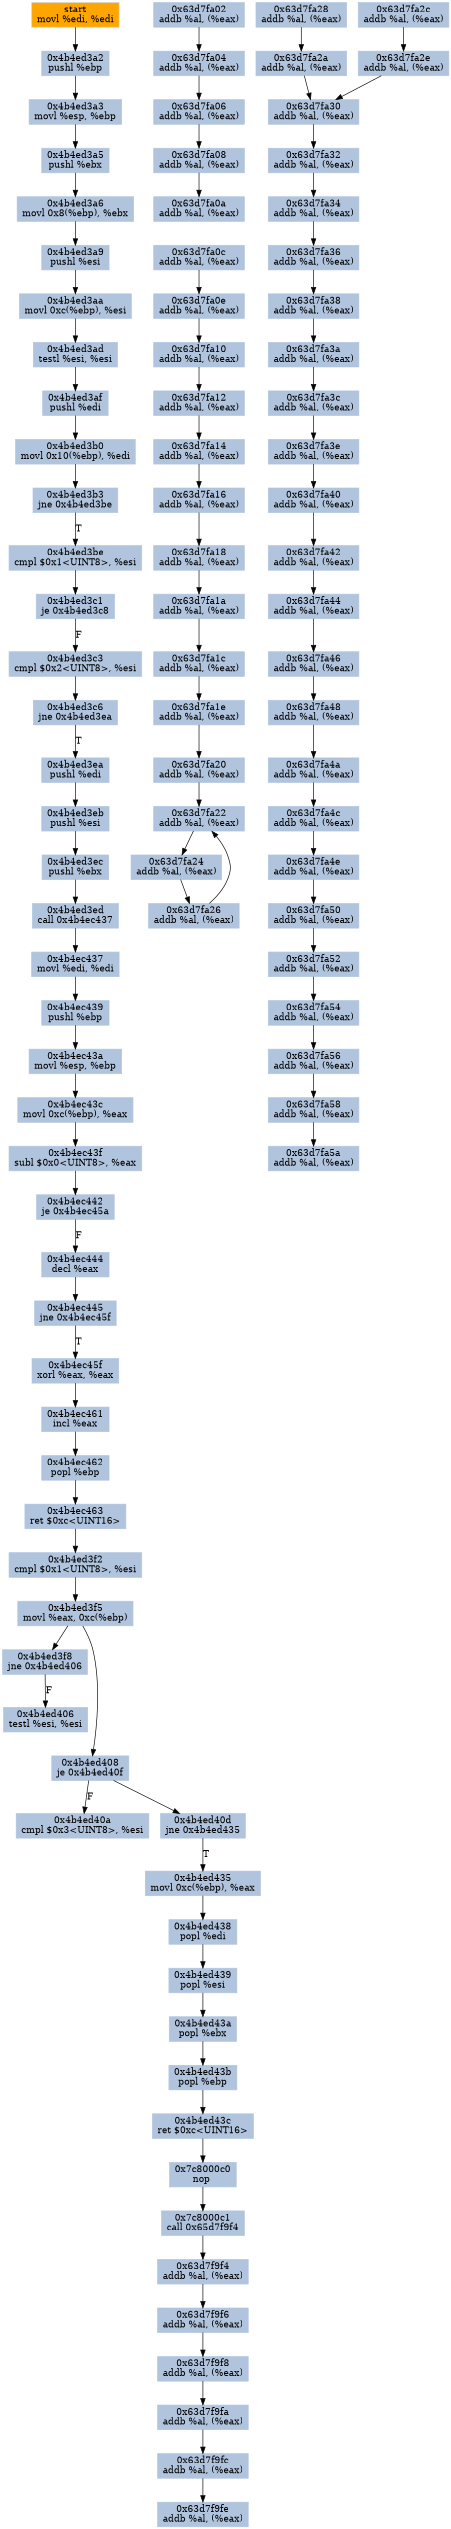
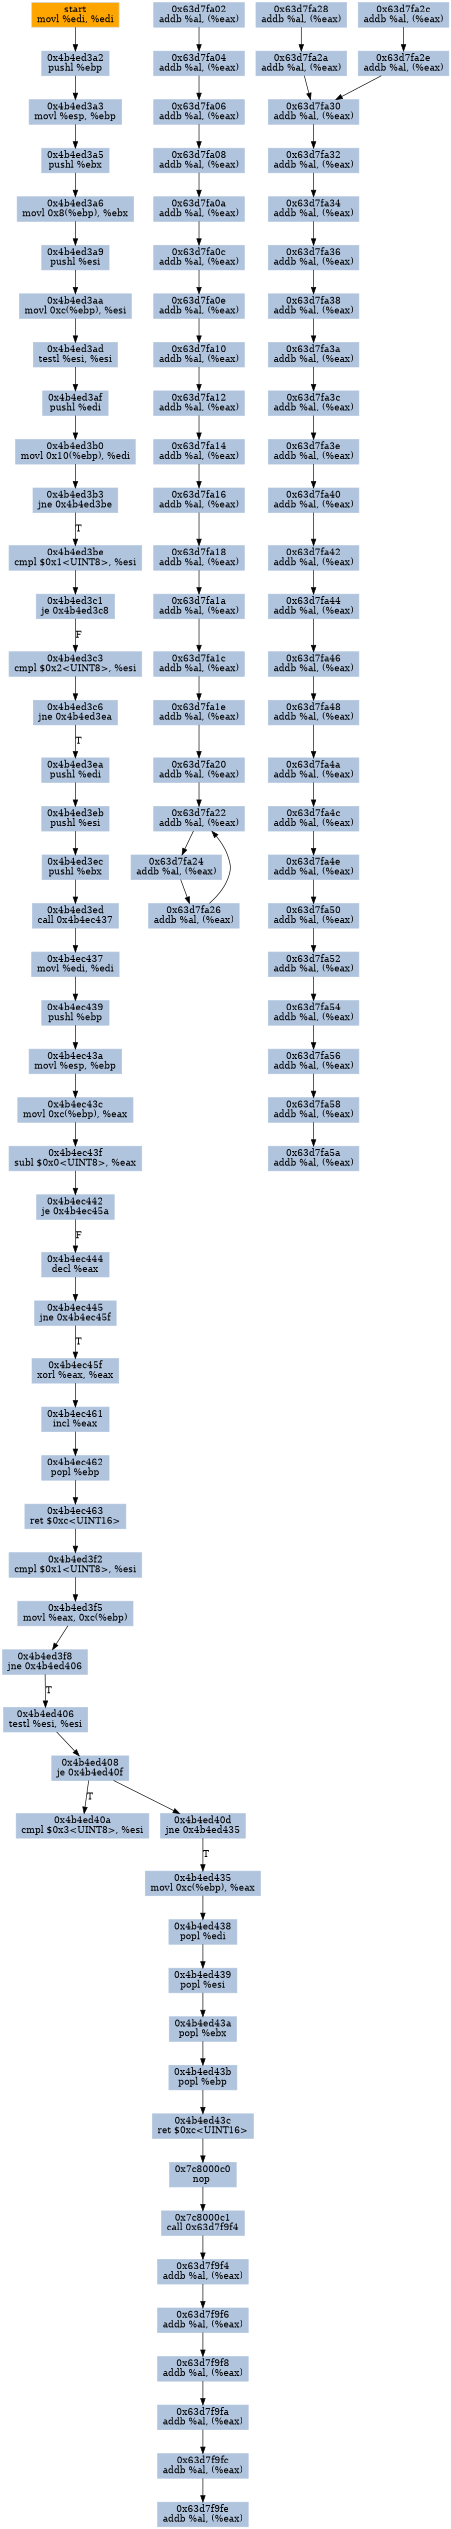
  digraph {
    node [color=lightsteelblue fillcolor=lightsteelblue shape=rectangle style=filled]
    edge [color="#000000"]
    n1 [color=lightgrey fillcolor=orange label="start\nmovl %edi, %edi"]
    n2 [label="0x4b4ed3a2\npushl %ebp"]
    n3 [label="0x4b4ed3a3\nmovl %esp, %ebp"]
    n4 [label="0x4b4ed3a5\npushl %ebx"]
    n5 [label="0x4b4ed3a6\nmovl 0x8(%ebp), %ebx"]
    n6 [label="0x4b4ed3a9\npushl %esi"]
    n7 [label="0x4b4ed3aa\nmovl 0xc(%ebp), %esi"]
    n8 [label="0x4b4ed3ad\ntestl %esi, %esi"]
    n9 [label="0x4b4ed3af\npushl %edi"]
    n10 [label="0x4b4ed3b0\nmovl 0x10(%ebp), %edi"]
    n11 [label="0x4b4ed3b3\njne 0x4b4ed3be"]
    n12 [label="0x4b4ed3be\ncmpl $0x1<UINT8>, %esi"]
    n13 [label="0x4b4ed3c1\nje 0x4b4ed3c8"]
    n14 [label="0x4b4ed3c3\ncmpl $0x2<UINT8>, %esi"]
    n15 [label="0x4b4ed3c6\njne 0x4b4ed3ea"]
    n16 [label="0x4b4ed3ea\npushl %edi"]
    n17 [label="0x4b4ed3eb\npushl %esi"]
    n18 [label="0x4b4ed3ec\npushl %ebx"]
    n19 [label="0x4b4ed3ed\ncall 0x4b4ec437"]
    n20 [label="0x4b4ec437\nmovl %edi, %edi"]
    n21 [label="0x4b4ec439\npushl %ebp"]
    n22 [label="0x4b4ec43a\nmovl %esp, %ebp"]
    n23 [label="0x4b4ec43c\nmovl 0xc(%ebp), %eax"]
    n24 [label="0x4b4ec43f\nsubl $0x0<UINT8>, %eax"]
    n25 [label="0x4b4ec442\nje 0x4b4ec45a"]
    n26 [label="0x4b4ec444\ndecl %eax"]
    n27 [label="0x4b4ec445\njne 0x4b4ec45f"]
    n28 [label="0x4b4ec45f\nxorl %eax, %eax"]
    n29 [label="0x4b4ec461\nincl %eax"]
    n30 [label="0x4b4ec462\npopl %ebp"]
    n31 [label="0x4b4ec463\nret $0xc<UINT16>"]
    n32 [label="0x4b4ed3f2\ncmpl $0x1<UINT8>, %esi"]
    n33 [label="0x4b4ed3f5\nmovl %eax, 0xc(%ebp)"]
    n34 [label="0x4b4ed3f8\njne 0x4b4ed406"]
    n35 [label="0x4b4ed406\ntestl %esi, %esi"]
    n36 [label="0x4b4ed408\nje 0x4b4ed40f"]
    n37 [label="0x4b4ed40a\ncmpl $0x3<UINT8>, %esi"]
    n38 [label="0x4b4ed40d\njne 0x4b4ed435"]
    n39 [label="0x4b4ed435\nmovl 0xc(%ebp), %eax"]
    n40 [label="0x4b4ed438\npopl %edi"]
    n41 [label="0x4b4ed439\npopl %esi"]
    n42 [label="0x4b4ed43a\npopl %ebx"]
    n43 [label="0x4b4ed43b\npopl %ebp"]
    n44 [label="0x4b4ed43c\nret $0xc<UINT16>"]
    n45 [label="0x7c8000c0\nnop "]
-   n46 [label="0x7c8000c1\ncall 0x65d7f9f4"]
+   n46 [label="0x7c8000c1\ncall 0x63d7f9f4"]
    n47 [label="0x63d7f9f4\naddb %al, (%eax)"]
    n48 [label="0x63d7f9f6\naddb %al, (%eax)"]
    n49 [label="0x63d7f9f8\naddb %al, (%eax)"]
    n50 [label="0x63d7f9fa\naddb %al, (%eax)"]
    n51 [label="0x63d7f9fc\naddb %al, (%eax)"]
    n52 [label="0x63d7f9fe\naddb %al, (%eax)"]
    n53 [label="0x63d7fa02\naddb %al, (%eax)"]
    n54 [label="0x63d7fa04\naddb %al, (%eax)"]
    n55 [label="0x63d7fa06\naddb %al, (%eax)"]
    n56 [label="0x63d7fa08\naddb %al, (%eax)"]
    n57 [label="0x63d7fa0a\naddb %al, (%eax)"]
    n58 [label="0x63d7fa0c\naddb %al, (%eax)"]
    n59 [label="0x63d7fa0e\naddb %al, (%eax)"]
    n60 [label="0x63d7fa10\naddb %al, (%eax)"]
    n61 [label="0x63d7fa12\naddb %al, (%eax)"]
    n62 [label="0x63d7fa14\naddb %al, (%eax)"]
    n63 [label="0x63d7fa16\naddb %al, (%eax)"]
    n64 [label="0x63d7fa18\naddb %al, (%eax)"]
    n65 [label="0x63d7fa1a\naddb %al, (%eax)"]
    n66 [label="0x63d7fa1c\naddb %al, (%eax)"]
    n67 [label="0x63d7fa1e\naddb %al, (%eax)"]
    n68 [label="0x63d7fa20\naddb %al, (%eax)"]
    n69 [label="0x63d7fa22\naddb %al, (%eax)"]
    n70 [label="0x63d7fa24\naddb %al, (%eax)"]
    n71 [label="0x63d7fa26\naddb %al, (%eax)"]
    n72 [label="0x63d7fa28\naddb %al, (%eax)"]
    n73 [label="0x63d7fa2a\naddb %al, (%eax)"]
    n74 [label="0x63d7fa30\naddb %al, (%eax)"]
    n75 [label="0x63d7fa2c\naddb %al, (%eax)"]
    n76 [label="0x63d7fa2e\naddb %al, (%eax)"]
    n77 [label="0x63d7fa32\naddb %al, (%eax)"]
    n78 [label="0x63d7fa34\naddb %al, (%eax)"]
    n79 [label="0x63d7fa36\naddb %al, (%eax)"]
    n80 [label="0x63d7fa38\naddb %al, (%eax)"]
    n81 [label="0x63d7fa3a\naddb %al, (%eax)"]
    n82 [label="0x63d7fa3c\naddb %al, (%eax)"]
    n83 [label="0x63d7fa3e\naddb %al, (%eax)"]
    n84 [label="0x63d7fa40\naddb %al, (%eax)"]
    n85 [label="0x63d7fa42\naddb %al, (%eax)"]
    n86 [label="0x63d7fa44\naddb %al, (%eax)"]
    n87 [label="0x63d7fa46\naddb %al, (%eax)"]
    n88 [label="0x63d7fa48\naddb %al, (%eax)"]
    n89 [label="0x63d7fa4a\naddb %al, (%eax)"]
    n90 [label="0x63d7fa4c\naddb %al, (%eax)"]
    n91 [label="0x63d7fa4e\naddb %al, (%eax)"]
    n92 [label="0x63d7fa50\naddb %al, (%eax)"]
    n93 [label="0x63d7fa52\naddb %al, (%eax)"]
    n94 [label="0x63d7fa54\naddb %al, (%eax)"]
    n95 [label="0x63d7fa56\naddb %al, (%eax)"]
    n96 [label="0x63d7fa58\naddb %al, (%eax)"]
    n97 [label="0x63d7fa5a\naddb %al, (%eax)"]
    n1 -> n2
    n2 -> n3
    n3 -> n4
    n4 -> n5
    n5 -> n6
    n6 -> n7
    n7 -> n8
    n8 -> n9
    n9 -> n10
    n10 -> n11
    n11 -> n12 [label=T]
    n12 -> n13
    n13 -> n14 [label=F]
    n14 -> n15
    n15 -> n16 [label=T]
    n16 -> n17
    n17 -> n18
    n18 -> n19
    n19 -> n20
    n20 -> n21
    n21 -> n22
    n22 -> n23
    n23 -> n24
    n24 -> n25
    n25 -> n26 [label=F]
    n26 -> n27
    n27 -> n28 [label=T]
    n28 -> n29
    n29 -> n30
    n30 -> n31
    n31 -> n32
    n32 -> n33
    n33 -> n34
-   n34 -> n35 [label=F]
-   n33 -> n36
-   n36 -> n37 [label=F]
+   n34 -> n35 [label=T]
+   n35 -> n36
+   n36 -> n37 [label=T]
    n36 -> n38
    n38 -> n39 [label=T]
    n39 -> n40
    n40 -> n41
    n41 -> n42
    n42 -> n43
    n43 -> n44
    n44 -> n45
    n45 -> n46
    n46 -> n47
    n47 -> n48
    n48 -> n49
    n49 -> n50
    n50 -> n51
    n51 -> n52
    n53 -> n54
    n54 -> n55
    n55 -> n56
    n56 -> n57
+   n57 -> n58
    n58 -> n59
    n59 -> n60
    n60 -> n61
    n61 -> n62
    n62 -> n63
    n63 -> n64
    n64 -> n65
    n65 -> n66
    n66 -> n67
    n67 -> n68
    n68 -> n69
    n69 -> n70
    n70 -> n71
    n71 -> n69
    n72 -> n73
    n73 -> n74
    n74 -> n77
    n75 -> n76
    n76 -> n74
    n77 -> n78
    n78 -> n79
    n79 -> n80
    n80 -> n81
    n81 -> n82
    n82 -> n83
    n83 -> n84
    n84 -> n85
    n85 -> n86
    n86 -> n87
    n87 -> n88
    n88 -> n89
    n89 -> n90
    n90 -> n91
    n91 -> n92
    n92 -> n93
    n93 -> n94
    n94 -> n95
    n95 -> n96
    n96 -> n97
  }
